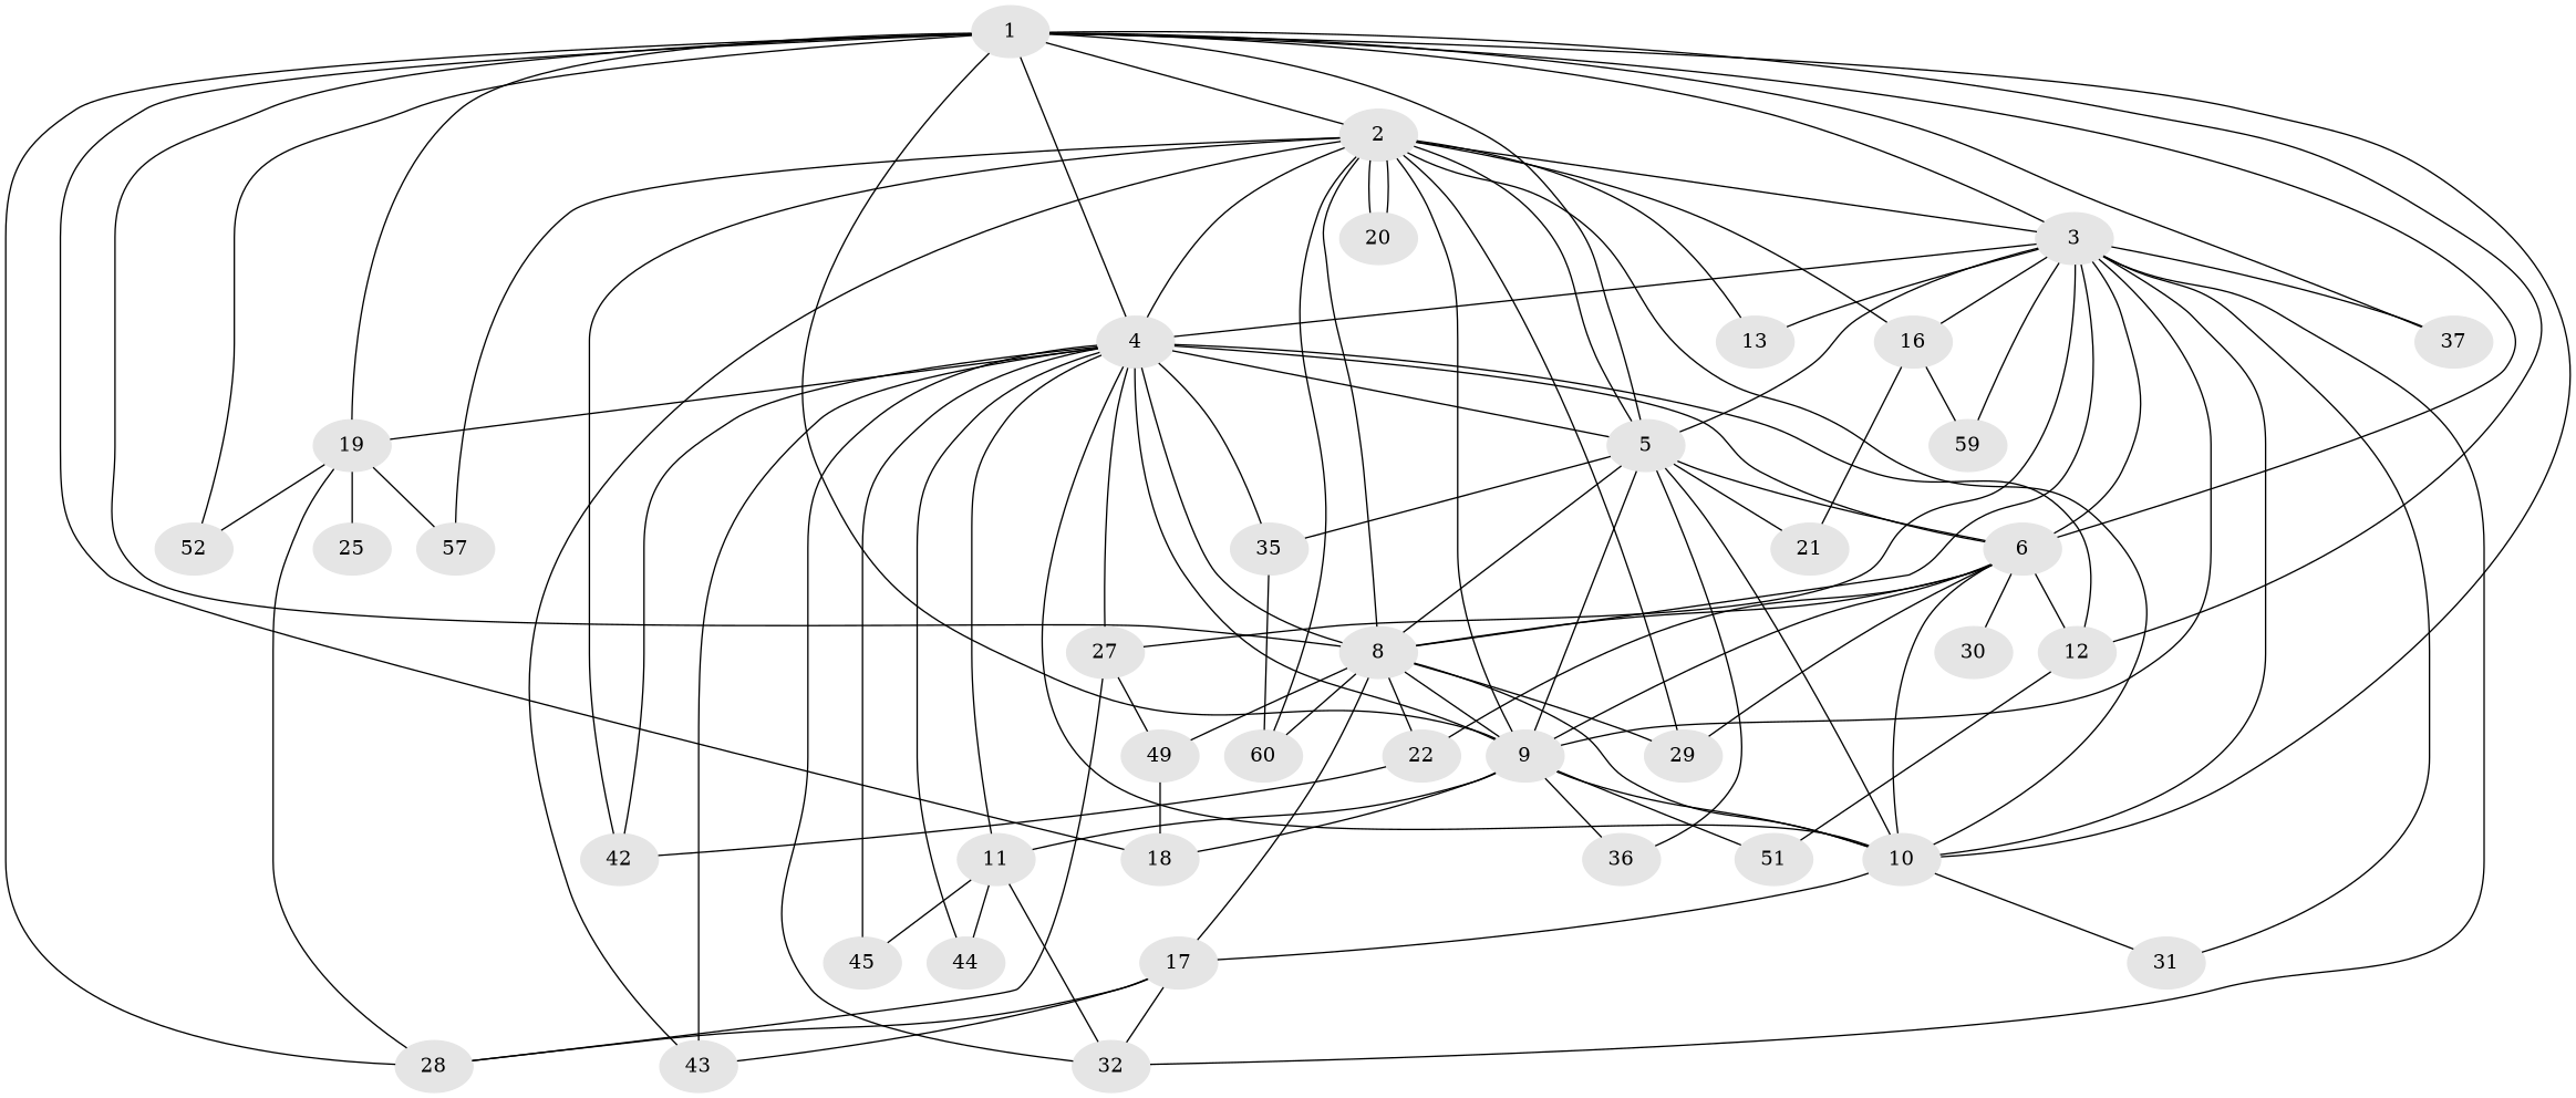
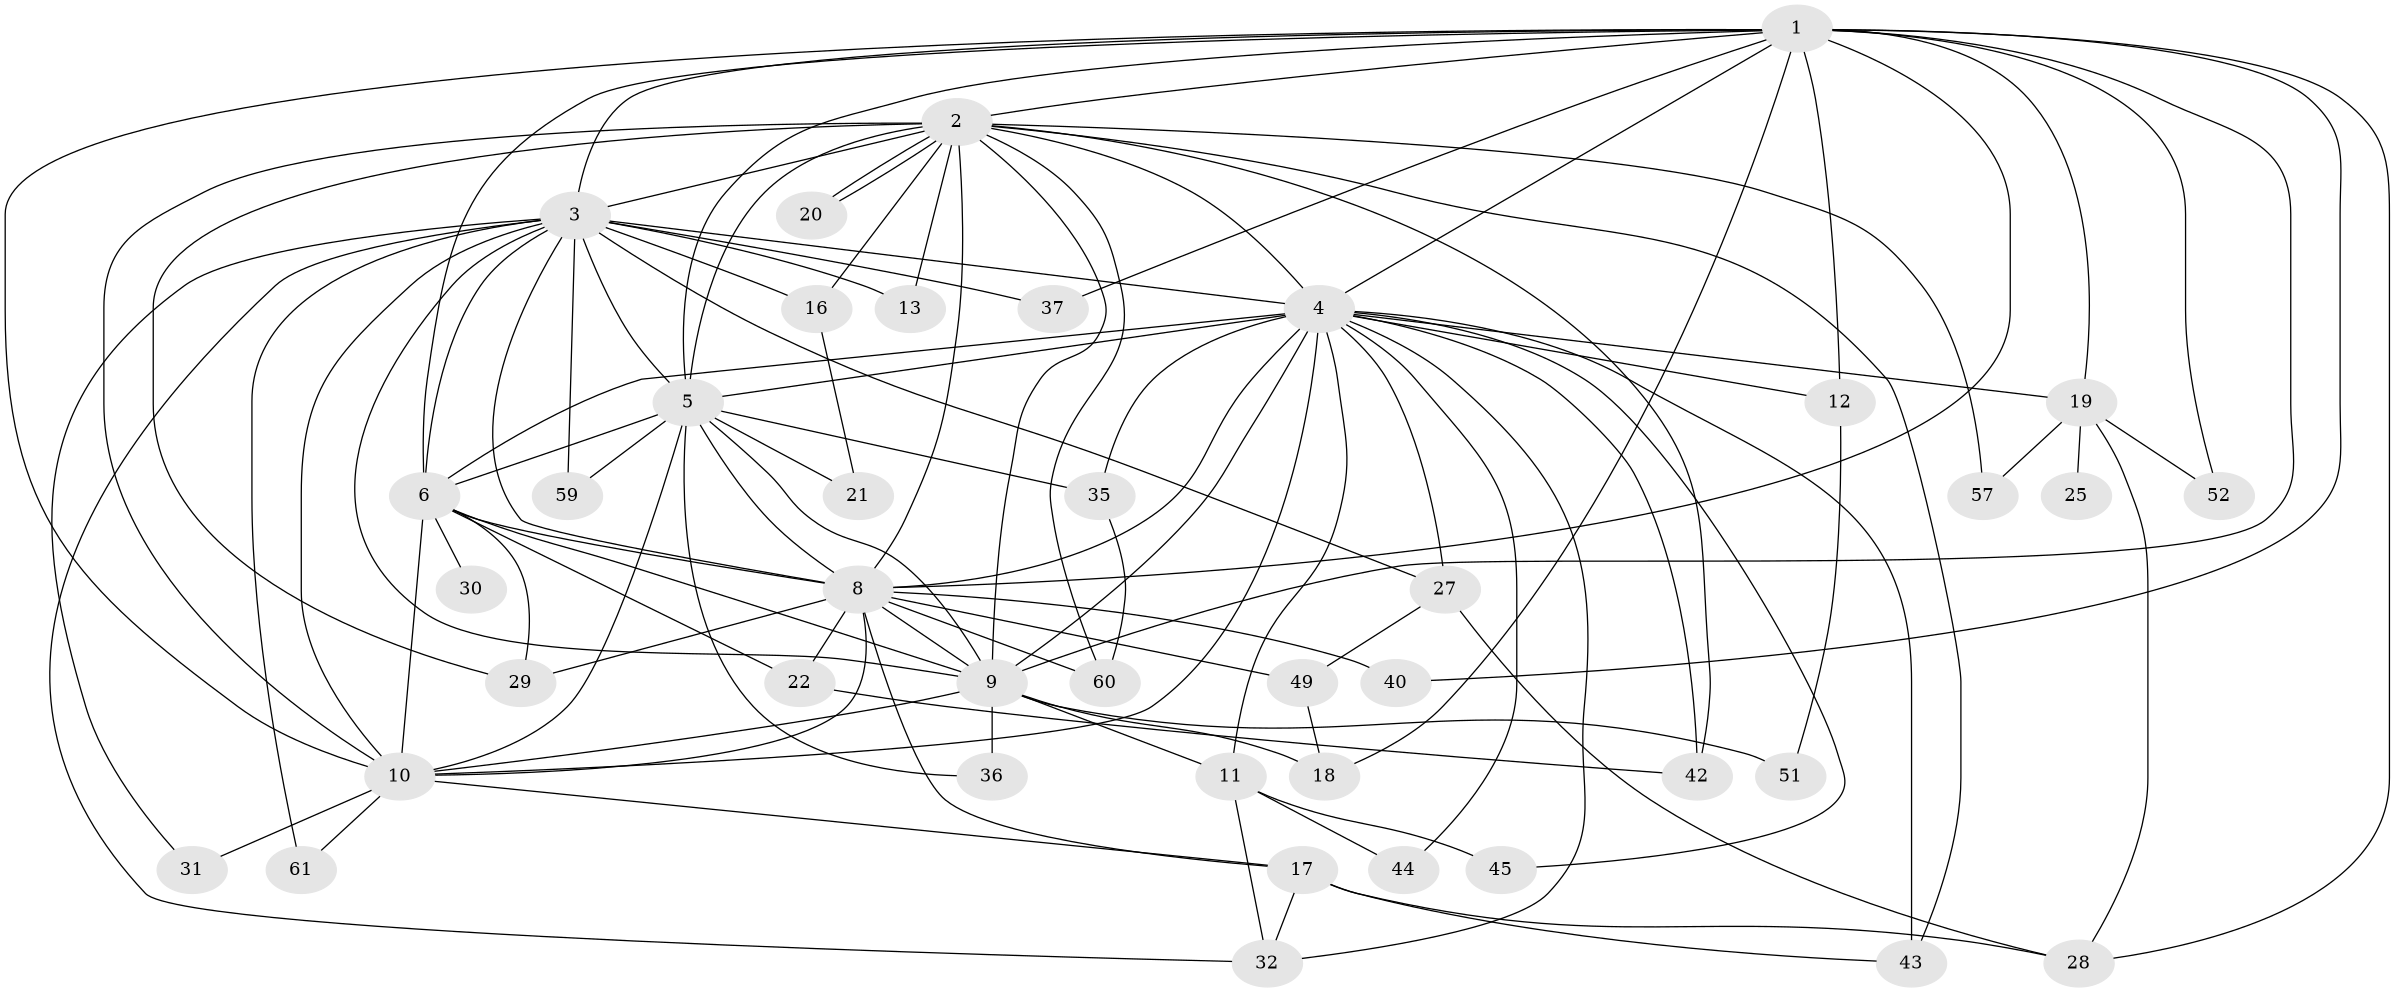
  graph {
    fontname="DejaVu Serif"
    node [color=gray90 fontname="DejaVu Serif" style=filled]
    edge [fontname="DejaVu Serif"]
    1 [super="+33"]
    2 [super="+23"]
    3 [super="+7"]
    4 [super="+15"]
    5 [super="+34"]
    6 [super="+54"]
    8 [super="+56"]
    9 [super="+24"]
    10 [super="+55"]
    12 [super="+14"]
    18 [super="+26"]
    19 [super="+58"]
    28 [super="+38"]
    37 [super="+47"]
+   40
    52
    13
    16
    20
    29
    42 [super="+53"]
    43 [super="+46"]
    57
    60
    27
    31
    32 [super="+39"]
    59
+   61
    11 [super="+41"]
    35
    44
    45
    21
    36
    22 [super="+48"]
    30
    17
    49
    51
    25 [super="+50"]
    1 -- 2
    1 -- 3 [weight=2]
    1 -- 4
    1 -- 5
    1 -- 6
    1 -- 8 [weight=2]
    1 -- 9
    1 -- 10
    1 -- 12
    1 -- 18
    1 -- 19
    1 -- 28
    1 -- 37
+   1 -- 40
    1 -- 52
    2 -- 3 [weight=2]
    2 -- 4
    2 -- 5
    2 -- 8 [weight=2]
    2 -- 9
    2 -- 10
    2 -- 13
    2 -- 16
    2 -- 20
    2 -- 20
    2 -- 29
    2 -- 42
    2 -- 43
    2 -- 57
    2 -- 60
    3 -- 4 [weight=2]
    3 -- 5 [weight=2]
    3 -- 6 [weight=2]
    3 -- 8 [weight=2]
    3 -- 9 [weight=2]
    3 -- 10 [weight=2]
    3 -- 37 [weight=2]
    3 -- 13
    3 -- 16
    3 -- 27
    3 -- 31
    3 -- 32
    3 -- 59
+   3 -- 61
    4 -- 5
    4 -- 6 [weight=2]
    4 -- 8
    4 -- 9 [weight=2]
    4 -- 10
    4 -- 12
    4 -- 19
    4 -- 42
    4 -- 43
    4 -- 27
    4 -- 32
    4 -- 11
    4 -- 35
    4 -- 44
    4 -- 45
    5 -- 6 [weight=2]
    5 -- 8 [weight=2]
    5 -- 9
    5 -- 10
-   16 -- 59
+   5 -- 59
    5 -- 35
    5 -- 21
    5 -- 36
    6 -- 8
    6 -- 9
    6 -- 10
-   6 -- 12
    6 -- 29
    6 -- 22 [weight=2]
    6 -- 30
    8 -- 9
    8 -- 10
+   8 -- 40
    8 -- 29
    8 -- 60
    8 -- 22
    8 -- 17
    8 -- 49
    9 -- 10 [weight=2]
    9 -- 18
    9 -- 11
    9 -- 36
    9 -- 51
    10 -- 31
+   10 -- 61
    10 -- 17
    12 -- 51
    19 -- 28
    19 -- 52
    19 -- 57
    19 -- 25 [weight=2]
    16 -- 21
    27 -- 28
    27 -- 49
    11 -- 32
    11 -- 44
    11 -- 45
    35 -- 60
    22 -- 42
    17 -- 28
    17 -- 43
    17 -- 32
    49 -- 18
  }
